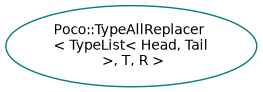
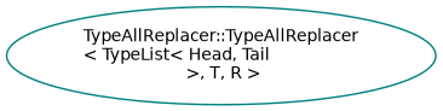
  digraph {
    rankdir=LR
-   n1 [color=teal fillcolor=white fontname=Helvetica fontsize=10 height=0.2 label="Poco::TypeAllReplacer\l\< TypeList\< Head, Tail\l \>, T, R \>" shape=ellipse style=filled width=0.4]
+   n1 [color=teal fillcolor=white fontname=Helvetica fontsize=10 height=0.2 label="TypeAllReplacer::TypeAllReplacer\l\< TypeList\< Head, Tail\l \>, T, R \>" shape=ellipse style=filled width=0.4]
  }
